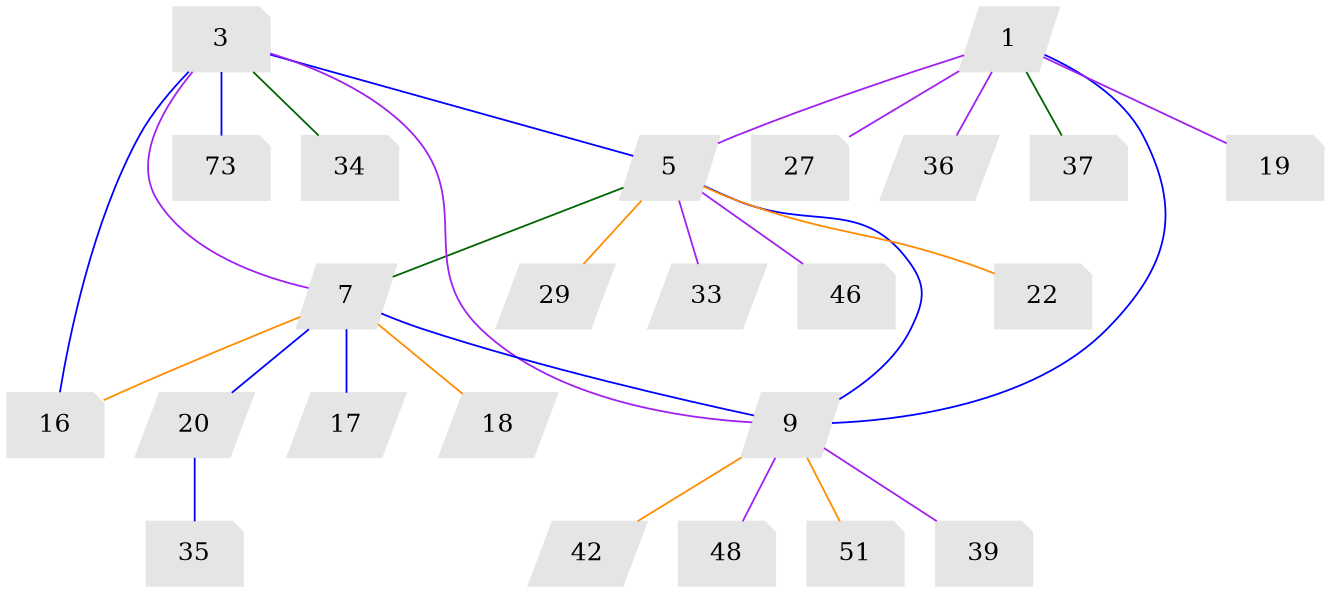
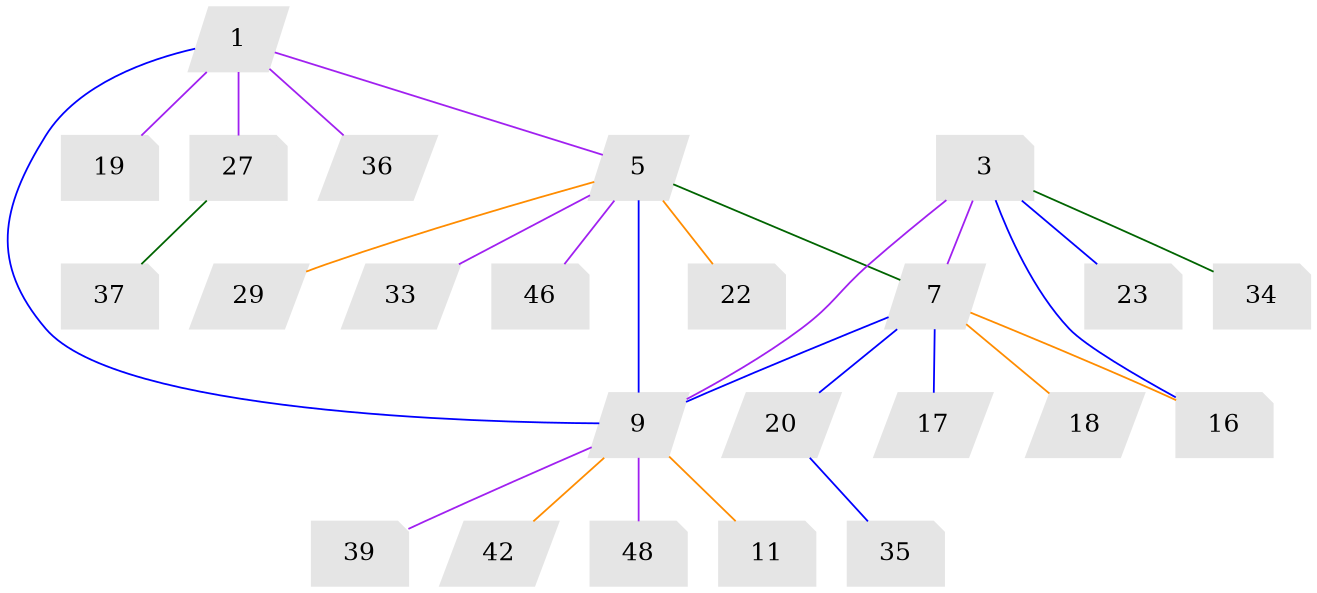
  graph {
    node [color=gray90 shape=note style=filled]
    edge [color=purple]
    1 [shape=parallelogram super="+2"]
    5 [shape=parallelogram super="+6+14+24"]
    9 [shape=parallelogram super="+15+10+13+12"]
    19
    27
    36 [shape=parallelogram]
    3 [super="+4"]
    7 [shape=parallelogram super="+8"]
    16 [super="+30+21+41+40"]
-   23 [label=73]
+   23
    34
    22
    29 [shape=parallelogram]
    33 [shape=parallelogram]
    46
    17 [shape=parallelogram]
    18 [shape=parallelogram]
    20 [shape=parallelogram]
-   11 [super="+45" label=51]
+   11 [super="+45"]
    39
    42 [shape=parallelogram super="+50"]
    48
    37 [super="+38"]
    35
    1 -- 5
    1 -- 9 [color=blue]
    1 -- 19
    1 -- 27
    1 -- 36
    5 -- 9 [color=blue weight=2]
    5 -- 7 [color=darkgreen weight=2]
    5 -- 22 [color=darkorange]
    5 -- 29 [color=darkorange]
    5 -- 33
    5 -- 46
    9 -- 11 [color=darkorange]
    9 -- 39
    9 -- 42 [color=darkorange]
    9 -- 48
-   1 -- 37 [color=darkgreen]
-   3 -- 5 [color=blue]
+   27 -- 37 [color=darkgreen]
    3 -- 9
    3 -- 7 [weight=2]
    3 -- 16 [color=blue]
    3 -- 23 [color=blue]
    3 -- 34 [color=darkgreen]
    7 -- 9 [color=blue weight=2]
    7 -- 16 [color=darkorange]
    7 -- 17 [color=blue]
    7 -- 18 [color=darkorange]
    7 -- 20 [color=blue]
    20 -- 35 [color=blue]
  }
